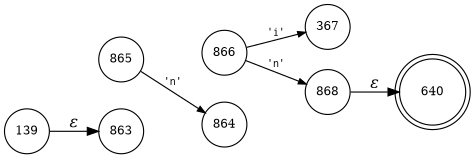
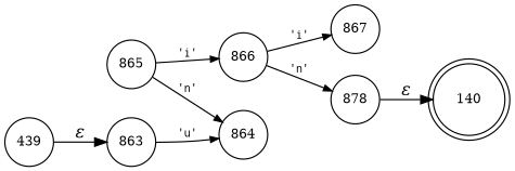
  digraph {
    rankdir=LR
    node [fixedsize=true fontsize=11 shape=circle peripheries=1]
    edge [arrowhead=normal arrowsize=.7 fontname=Courier fontsize=11]
-   n1 [label=640 shape=doublecircle width=.6 peripheries=""]
+   n1 [label=140 shape=doublecircle width=.6 peripheries=""]
    n2 [label=864 width=.55]
    n3 [label=865 width=.55]
    n4 [label=866 width=.55]
-   n5 [label=367 width=.55]
-   n6 [label=868 width=.55]
-   n7 [label=139 width=.55]
+   n5 [label=867 width=.55]
+   n6 [label=878 width=.55]
+   n7 [label=439 width=.55]
    n8 [label=863 width=.55]
    n3 -> n2 [label="'n'"]
+   n3 -> n4 [label="'i'"]
    n4 -> n5 [label="'i'"]
    n4 -> n6 [label="'n'"]
    n6 -> n1 [fontname="Times-Italic" label="&epsilon;" arrowhead="" arrowsize="" fontsize=""]
    n7 -> n8 [fontname="Times-Italic" label="&epsilon;" arrowhead="" arrowsize="" fontsize=""]
+   n8 -> n2 [label="'u'"]
  }
